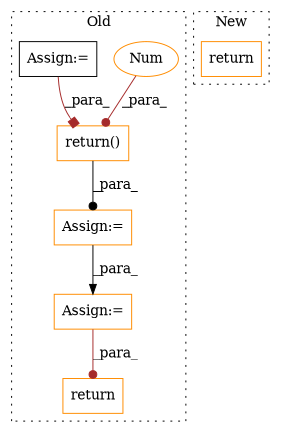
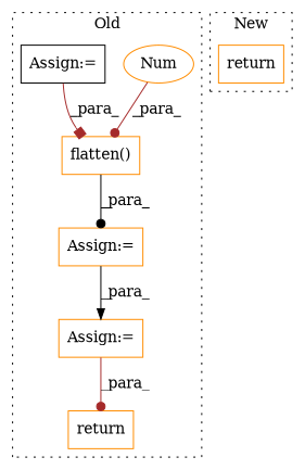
  digraph {
    node [a=68 l=3 shape=box color=darkorange]
    edge [color=brown arrowhead=dot]
-   n1 [a=75 l="14,1" label="return()" s="1246,1264"]
+   n1 [a=75 l="14,1" label="flatten()" s="1246,1264"]
    n2 [a=93 l=7 label=return s=1299]
    n3 [label="Assign:=" s=1243]
    n4 [a=76 l=1 label=Num s=1263 shape=ellipse]
    n5 [label="Assign:=" s=1212 color=black]
    n6 [label="Assign:=" s=1275]
    n7 [a=93 l=7 label=return s=1451]
    subgraph cluster_1 {
      label=Old
      style=dotted
      n1
      n2
      n3
      n4
      n5
      n6
    }
    subgraph cluster_2 {
      label=New
      style=dotted
      n7
    }
    n1 -> n3 [label=_para_ color=black]
    n3 -> n6 [label=_para_ color=black arrowhead=normal]
    n4 -> n1 [label=_para_]
    n5 -> n1 [label=_para_ arrowhead=box]
    n6 -> n2 [label=_para_]
  }
